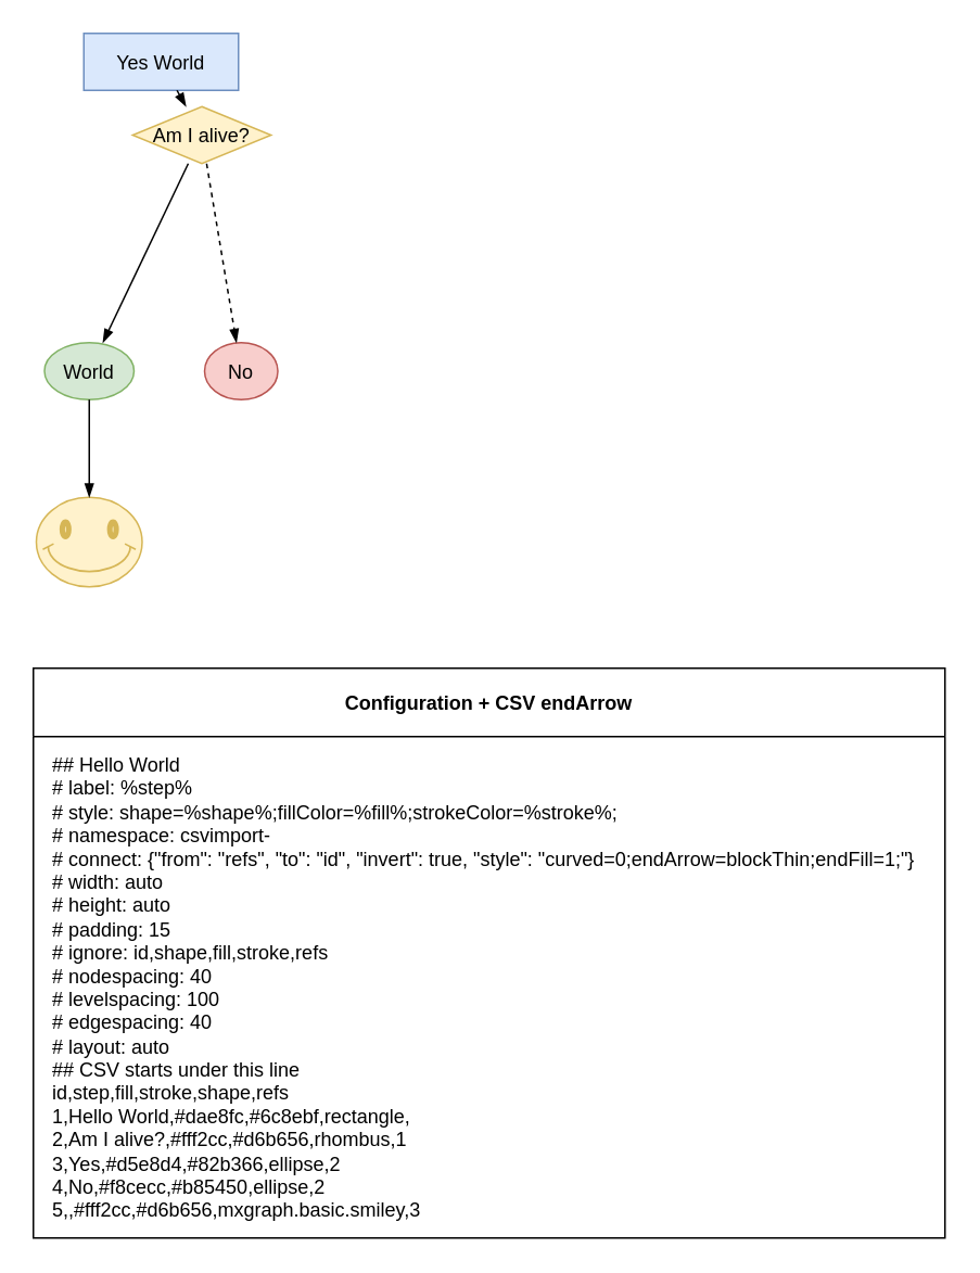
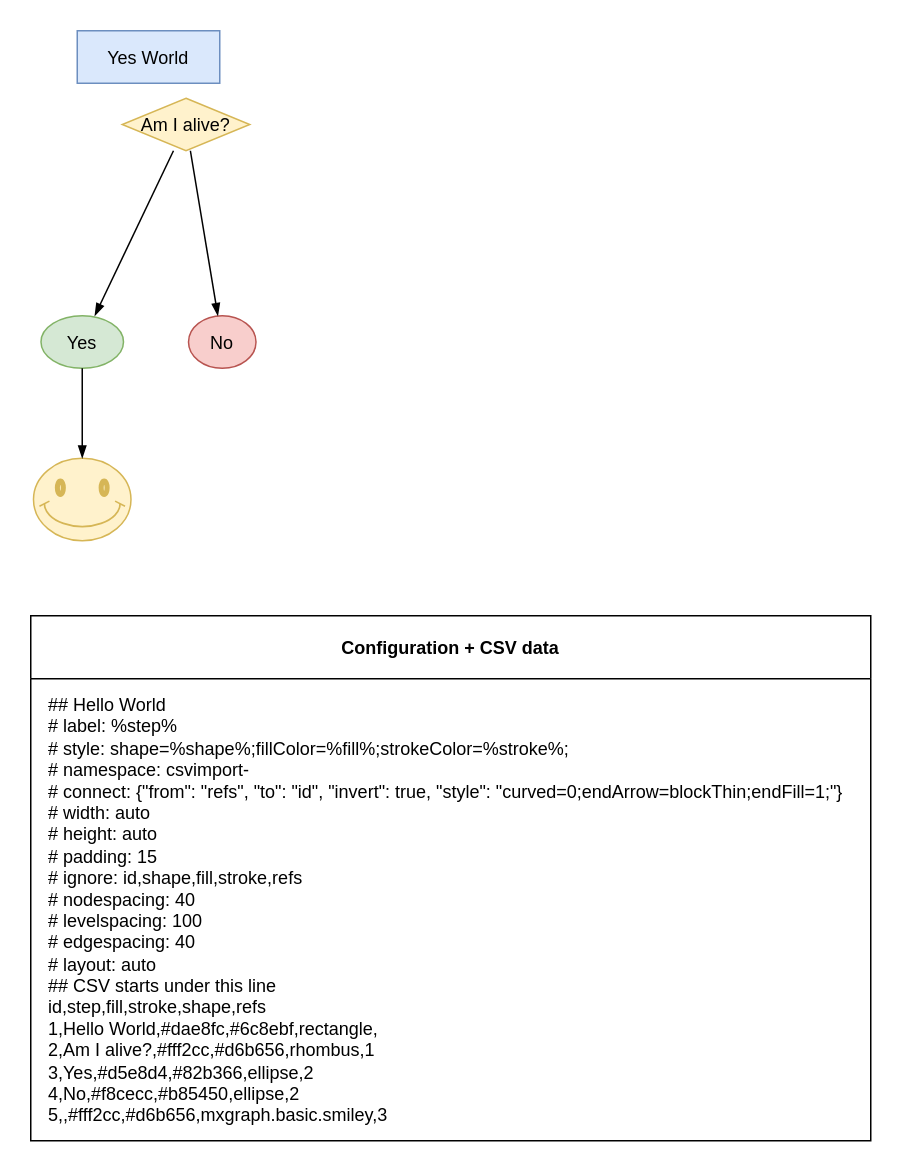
  <mxCell id="0" />
  <mxCell id="1" parent="0" />
- <mxCell id="2" value="Configuration + CSV endArrow" style="swimlane;startSize=42;" parent="1" vertex="1"><mxGeometry x="20" y="410" width="560" height="350" as="geometry"><mxRectangle x="38" y="2600" width="243" height="40" as="alternateBounds" /></mxGeometry></mxCell>
+ <mxCell id="2" value="Configuration + CSV data" style="swimlane;startSize=42;" parent="1" vertex="1"><mxGeometry x="20" y="410" width="560" height="350" as="geometry"><mxRectangle x="38" y="2600" width="243" height="40" as="alternateBounds" /></mxGeometry></mxCell>
  <mxCell id="3" value="&lt;div&gt;## Hello World&lt;/div&gt;&lt;div&gt;# label: %step%&lt;/div&gt;&lt;div&gt;# style: shape=%shape%;fillColor=%fill%;strokeColor=%stroke%;&lt;/div&gt;&lt;div&gt;# namespace: csvimport-&lt;/div&gt;&lt;div&gt;# connect: {&quot;from&quot;: &quot;refs&quot;, &quot;to&quot;: &quot;id&quot;, &quot;invert&quot;: true, &quot;style&quot;: &quot;curved=0;endArrow=blockThin;endFill=1;&quot;}&lt;/div&gt;&lt;div&gt;# width: auto&lt;/div&gt;&lt;div&gt;# height: auto&lt;/div&gt;&lt;div&gt;# padding: 15&lt;/div&gt;&lt;div&gt;# ignore: id,shape,fill,stroke,refs&lt;/div&gt;&lt;div&gt;# nodespacing: 40&lt;/div&gt;&lt;div&gt;# levelspacing: 100&lt;/div&gt;&lt;div&gt;# edgespacing: 40&lt;/div&gt;&lt;div&gt;# layout: auto&lt;/div&gt;&lt;div&gt;## CSV starts under this line&lt;/div&gt;&lt;div&gt;id,step,fill,stroke,shape,refs&lt;/div&gt;&lt;div&gt;1,Hello World,#dae8fc,#6c8ebf,rectangle,&lt;/div&gt;&lt;div&gt;2,Am I alive?,#fff2cc,#d6b656,rhombus,1&lt;/div&gt;&lt;div&gt;3,Yes,#d5e8d4,#82b366,ellipse,2&lt;/div&gt;&lt;div&gt;4,No,#f8cecc,#b85450,ellipse,2&lt;/div&gt;&lt;div&gt;5,,#fff2cc,#d6b656,mxgraph.basic.smiley,3&lt;/div&gt;" style="text;html=1;resizable=0;points=[];autosize=1;align=left;verticalAlign=top;spacingTop=-4;" parent="2" vertex="1"><mxGeometry x="10" y="50" width="550" height="280" as="geometry" /></mxCell>
  <mxCell id="4" value="Yes World" style="shape=rectangle;fillColor=#dae8fc;strokeColor=#6c8ebf;" vertex="1" parent="1"><mxGeometry x="51" y="20" width="95" height="35" as="geometry" /></mxCell>
  <mxCell id="5" value="Am I alive?" style="shape=rhombus;fillColor=#fff2cc;strokeColor=#d6b656;" vertex="1" parent="1"><mxGeometry x="81" y="65" width="85" height="35" as="geometry" /></mxCell>
- <mxCell id="6" value="World" style="shape=ellipse;fillColor=#d5e8d4;strokeColor=#82b366;" vertex="1" parent="1"><mxGeometry x="26.833" y="210" width="55" height="35" as="geometry" /></mxCell>
+ <mxCell id="6" value="Yes" style="shape=ellipse;fillColor=#d5e8d4;strokeColor=#82b366;" vertex="1" parent="1"><mxGeometry x="26.833" y="210" width="55" height="35" as="geometry" /></mxCell>
  <mxCell id="7" value="No" style="shape=ellipse;fillColor=#f8cecc;strokeColor=#b85450;" vertex="1" parent="1"><mxGeometry x="125.167" y="210" width="45" height="35" as="geometry" /></mxCell>
  <mxCell id="8" value="" style="shape=mxgraph.basic.smiley;fillColor=#fff2cc;strokeColor=#d6b656;" vertex="1" parent="1"><mxGeometry x="21.833" y="305" width="65" height="55" as="geometry" /></mxCell>
- <mxCell id="9" value="" style="curved=0;endArrow=blockThin;endFill=1;" edge="1" parent="1" source="4" target="5"><mxGeometry relative="1" as="geometry" /></mxCell>
  <mxCell id="10" value="" style="curved=0;endArrow=blockThin;endFill=1;" edge="1" parent="1" source="5" target="6"><mxGeometry relative="1" as="geometry" /></mxCell>
- <mxCell id="11" value="" style="curved=0;endArrow=blockThin;endFill=1;dashed=1;" edge="1" parent="1" source="5" target="7"><mxGeometry relative="1" as="geometry" /></mxCell>
+ <mxCell id="11" value="" style="curved=0;endArrow=blockThin;endFill=1;" edge="1" parent="1" source="5" target="7"><mxGeometry relative="1" as="geometry" /></mxCell>
  <mxCell id="12" value="" style="curved=0;endArrow=blockThin;endFill=1;" edge="1" parent="1" source="6" target="8"><mxGeometry relative="1" as="geometry" /></mxCell>
